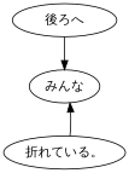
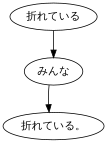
  digraph {
    n1 [label="みんな"]
    n2 [label="折れている。"]
-   n3 [label="後ろへ"]
-   n2 -> n1
+   n3 [label="折れている"]
+   n1 -> n2
    n3 -> n1
  }
